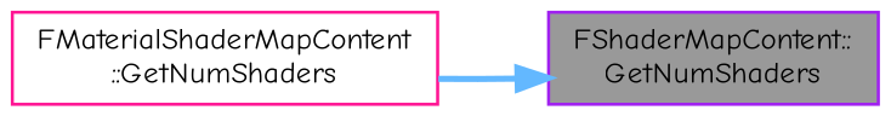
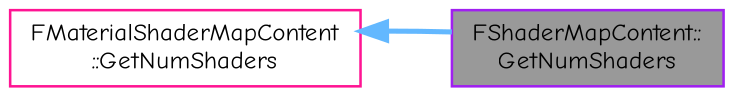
  digraph {
    rankdir=RL
    fontname="Comic Neue"
    node [fontname="Comic Neue" fontsize=10 shape=box style=filled]
    n1 [color=purple fillcolor=grey60 fontcolor=black height=0.2 label="FShaderMapContent::\lGetNumShaders" width=0.4]
    n2 [color=deeppink fillcolor=white height=0.2 label="FMaterialShaderMapContent\l::GetNumShaders" width=0.4]
-   n1 -> n2 [color=steelblue1 dir=back fontname="Comic Neue" fontsize=10 labelfontname=Helvetica labelfontsize=10 style=bold]
+   n2 -> n1 [color=steelblue1 dir=back fontname="Comic Neue" fontsize=10 labelfontname=Helvetica labelfontsize=10 style=bold]
  }
